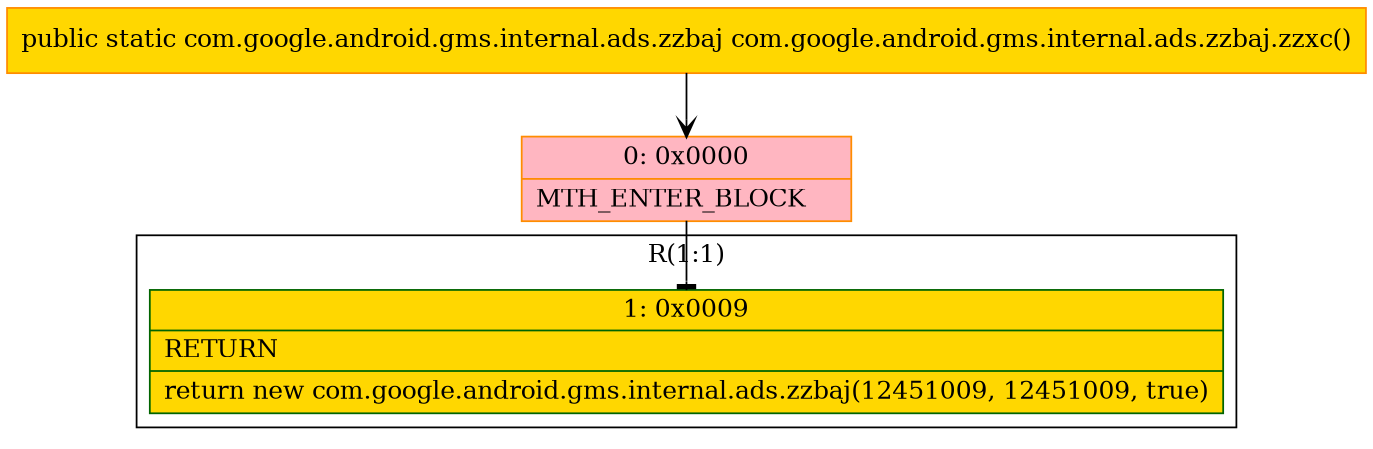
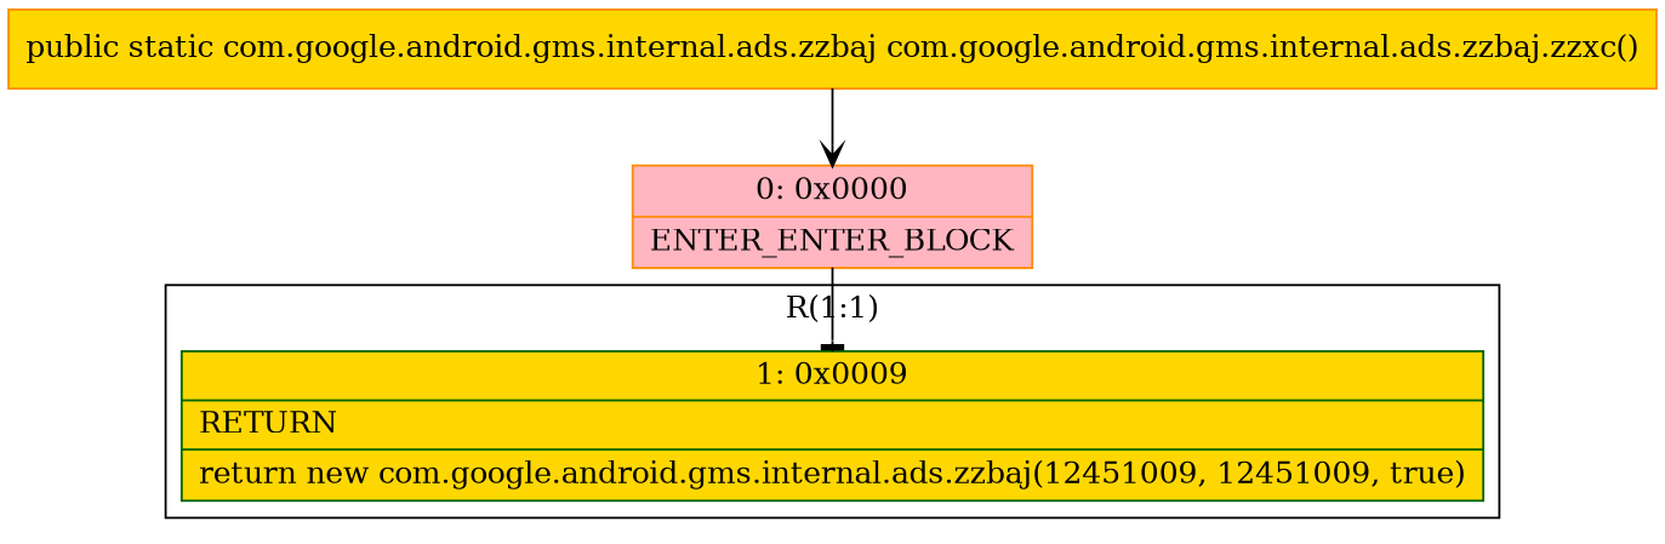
  digraph {
    node [color=darkorange shape=record style=filled fillcolor=gold]
    n1 [color=darkgreen label="{1\:\ 0x0009|RETURN\l|return new com.google.android.gms.internal.ads.zzbaj(12451009, 12451009, true)\l}"]
-   n2 [label="{0\:\ 0x0000|MTH_ENTER_BLOCK\l}" fillcolor=lightpink]
+   n2 [label="{0\:\ 0x0000|ENTER_ENTER_BLOCK\l}" fillcolor=lightpink]
    n3 [label="{public static com.google.android.gms.internal.ads.zzbaj com.google.android.gms.internal.ads.zzbaj.zzxc() }"]
    subgraph cluster_1 {
      label="R(1:1)"
      n1
    }
    n2 -> n1 [arrowhead=tee]
    n3 -> n2 [arrowhead=vee]
  }
